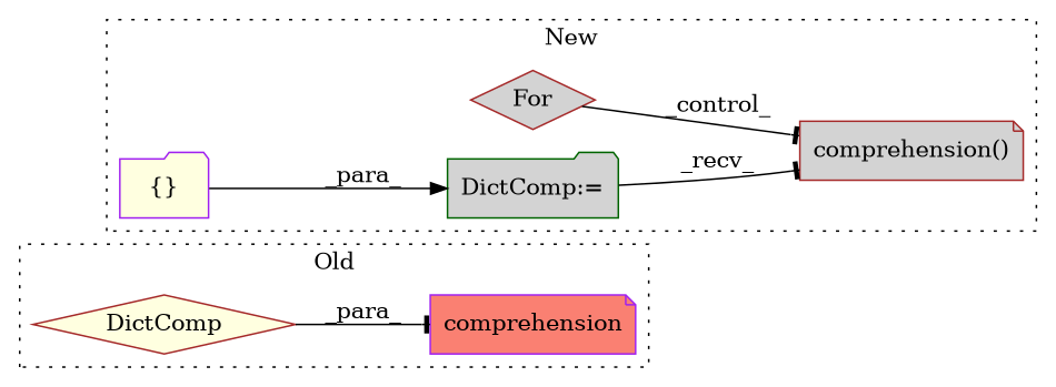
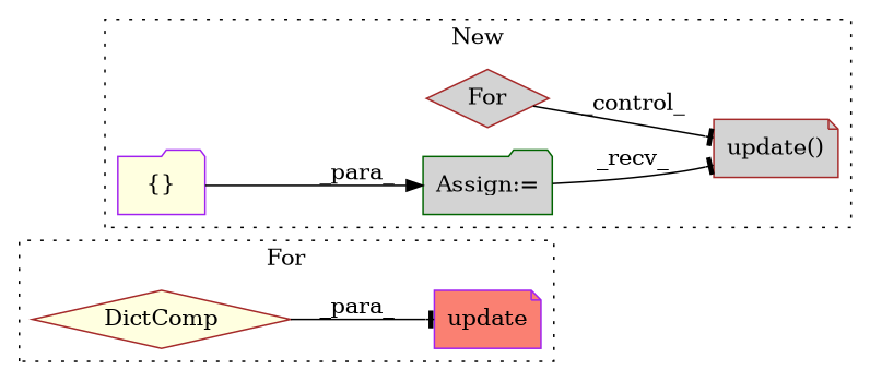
  digraph {
    rankdir=LR
    node [color=brown fillcolor=lightgrey l=3 shape=diamond style=filled]
    edge [arrowhead=tee]
    n1 [a=84 fillcolor=lightyellow l=190 label=DictComp s=1262]
-   n2 [a=45 color=purple fillcolor=salmon label=comprehension s=1400 shape=note]
-   n3 [a=75 l="43,18" label="comprehension()" s="1565,1800" shape=note]
+   n2 [a=45 color=purple fillcolor=salmon label=update s=1400 shape=note]
+   n3 [a=75 l="43,18" label="update()" s="1565,1800" shape=note]
    n4 [a=107 l="4,56" label=For s="1282,1320"]
    n5 [a=95 color=purple fillcolor=lightyellow l="2,1" label="{}" s="1267,1268" shape=folder]
-   n6 [a=68 color=darkgreen label="DictComp:=" s=1264 shape=folder]
+   n6 [a=68 color=darkgreen label="Assign:=" s=1264 shape=folder]
    subgraph cluster_1 {
-     label=Old
+     label=For
      style=dotted
      n1
      n2
    }
    subgraph cluster_2 {
      label=New
      style=dotted
      n3
      n4
      n5
      n6
    }
    n1 -> n2 [label=_para_]
    n4 -> n3 [label=_control_]
    n5 -> n6 [arrowhead=normal label=_para_]
    n6 -> n3 [label=_recv_]
  }
